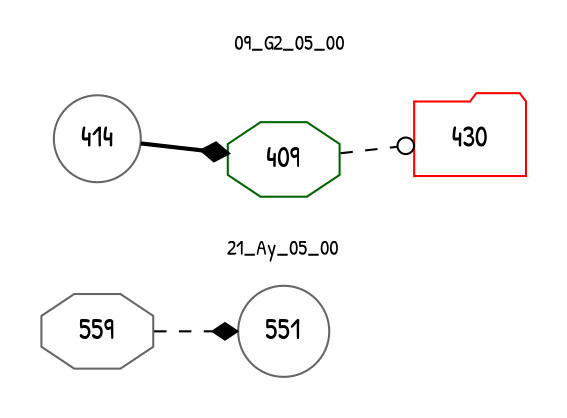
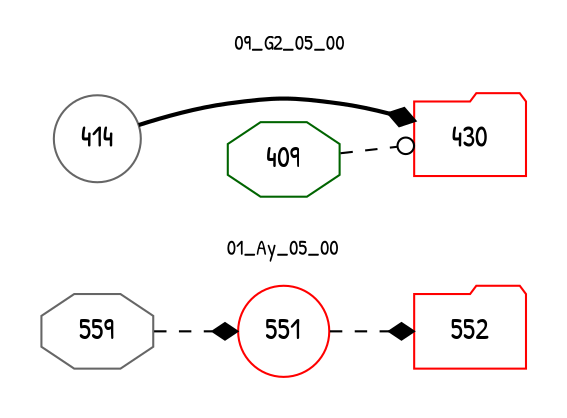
  digraph {
    fontname="Patrick Hand"
    rankdir=LR
    node [color=red fontname="Patrick Hand" shape=octagon]
    edge [arrowhead=diamond color=black fontname="Patrick Hand" style=dashed]
    n1 [color=gray40 label=559]
-   n2 [color=gray40 label=551 shape=circle]
+   n2 [label=551 shape=circle]
+   n3 [label=552 shape=folder]
    n4 [color=gray40 label=414 shape=circle]
    n5 [color=darkgreen label=409]
    n6 [label=430 shape=folder]
    subgraph cluster_1 {
      color=white
      fontsize=10
-     label="21_Ay_05_00"
+     label="01_Ay_05_00"
      n1
      n2
+     n3
    }
    subgraph cluster_2 {
      color=white
      fontsize=10
      label="09_G2_05_00"
      n4
      n5
      n6
    }
    n1 -> n2
-   n4 -> n5 [style=bold]
+   n2 -> n3
+   n4 -> n6 [style=bold]
    n5 -> n6 [arrowhead=odot]
  }
